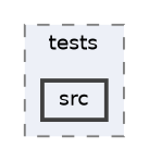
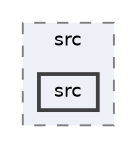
  digraph {
    compound=true
    n1 [color=grey25 fillcolor="#edf0f7" fontname=Helvetica fontsize=10 height=0.2 label=src shape=box style="filled,bold" width=0.4]
    subgraph cluster_1 {
      bgcolor="#edf0f7"
      fontname=Helvetica
      fontsize=10
-     label=tests
+     label=src
      pencolor=grey50
      style="filled,dashed"
      n1
    }
  }
